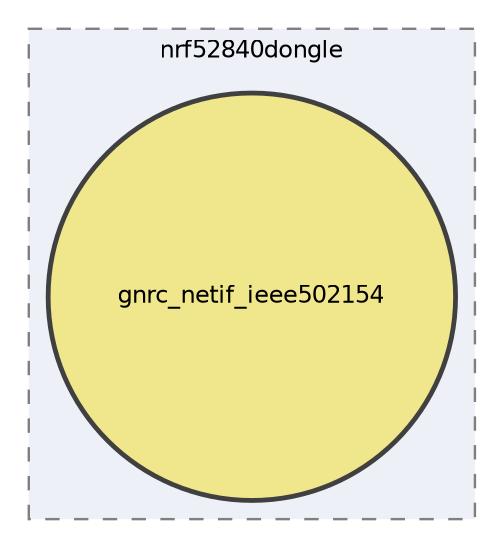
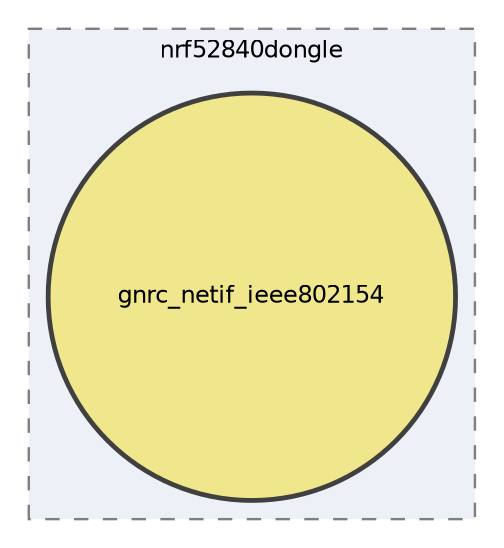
  digraph {
    compound=true
-   n1 [color=grey25 fillcolor=khaki fontname=Helvetica fontsize=10 height=0.2 label=gnrc_netif_ieee502154 shape=circle style="filled,bold" width=0.4]
+   n1 [color=grey25 fillcolor=khaki fontname=Helvetica fontsize=10 height=0.2 label=gnrc_netif_ieee802154 shape=circle style="filled,bold" width=0.4]
    subgraph cluster_1 {
      bgcolor="#edf0f7"
      fontname=Helvetica
      fontsize=10
      label=nrf52840dongle
      pencolor=grey50
      style="filled,dashed"
      n1
    }
  }
